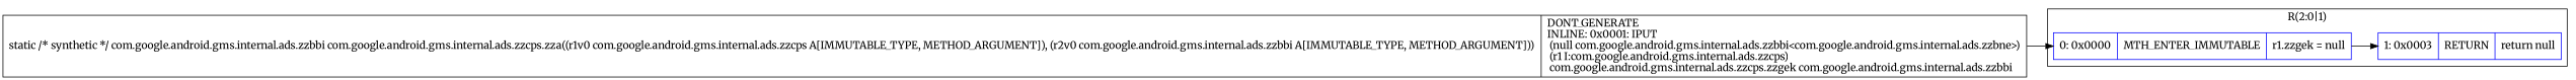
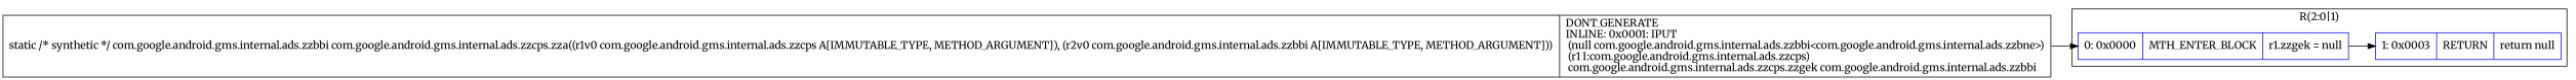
  digraph {
    rankdir=LR
    fontname=Merriweather
    node [color=blue shape=record fontname=Merriweather]
    edge [fontname=Merriweather]
-   n1 [label="{0\:\ 0x0000|MTH_ENTER_IMMUTABLE\l|r1.zzgek = null\l}"]
+   n1 [label="{0\:\ 0x0000|MTH_ENTER_BLOCK\l|r1.zzgek = null\l}"]
    n2 [label="{1\:\ 0x0003|RETURN\l|return null\l}"]
    n3 [label="{static \/* synthetic *\/ com.google.android.gms.internal.ads.zzbbi com.google.android.gms.internal.ads.zzcps.zza((r1v0 com.google.android.gms.internal.ads.zzcps A[IMMUTABLE_TYPE, METHOD_ARGUMENT]), (r2v0 com.google.android.gms.internal.ads.zzbbi A[IMMUTABLE_TYPE, METHOD_ARGUMENT]))  | DONT_GENERATE\lINLINE: 0x0001: IPUT  \l  (null com.google.android.gms.internal.ads.zzbbi\<com.google.android.gms.internal.ads.zzbne\>)\l  (r1 I:com.google.android.gms.internal.ads.zzcps)\l com.google.android.gms.internal.ads.zzcps.zzgek com.google.android.gms.internal.ads.zzbbi\l}" color=""]
    subgraph cluster_1 {
      label="R(2:0|1)"
      n1
      n2
    }
    n1 -> n2
    n3 -> n1
  }
